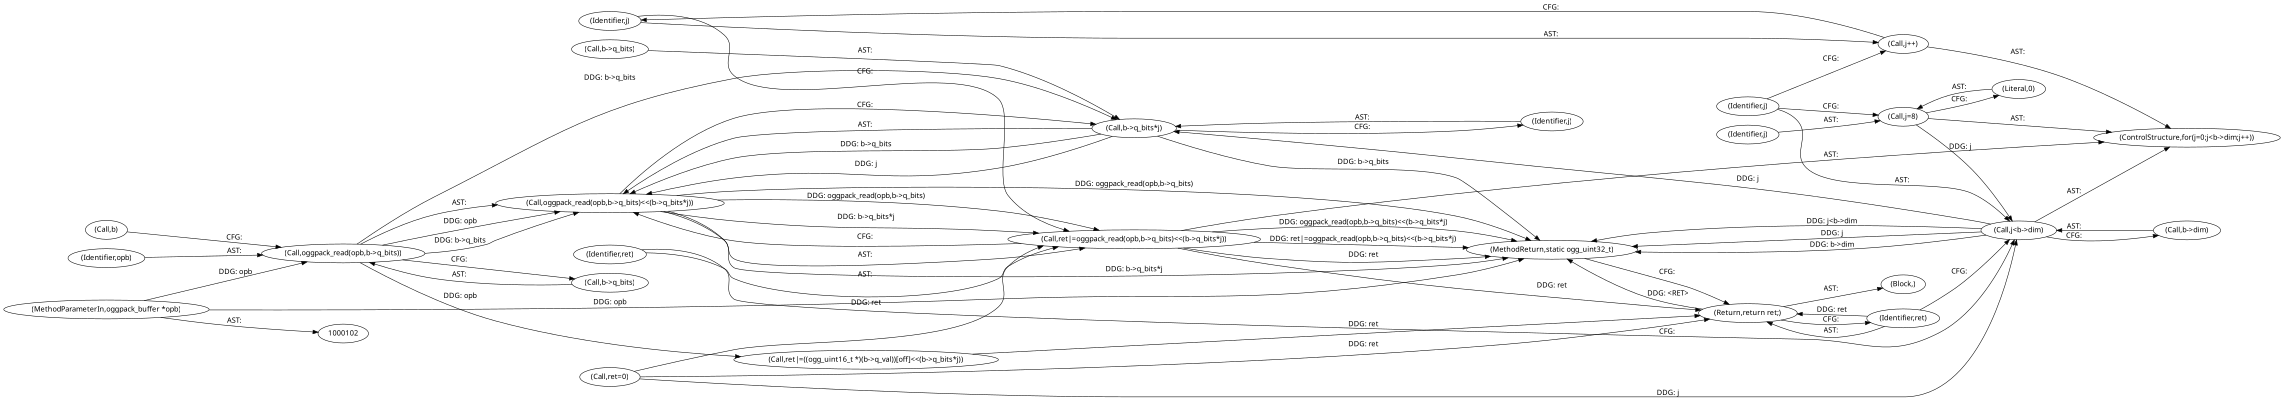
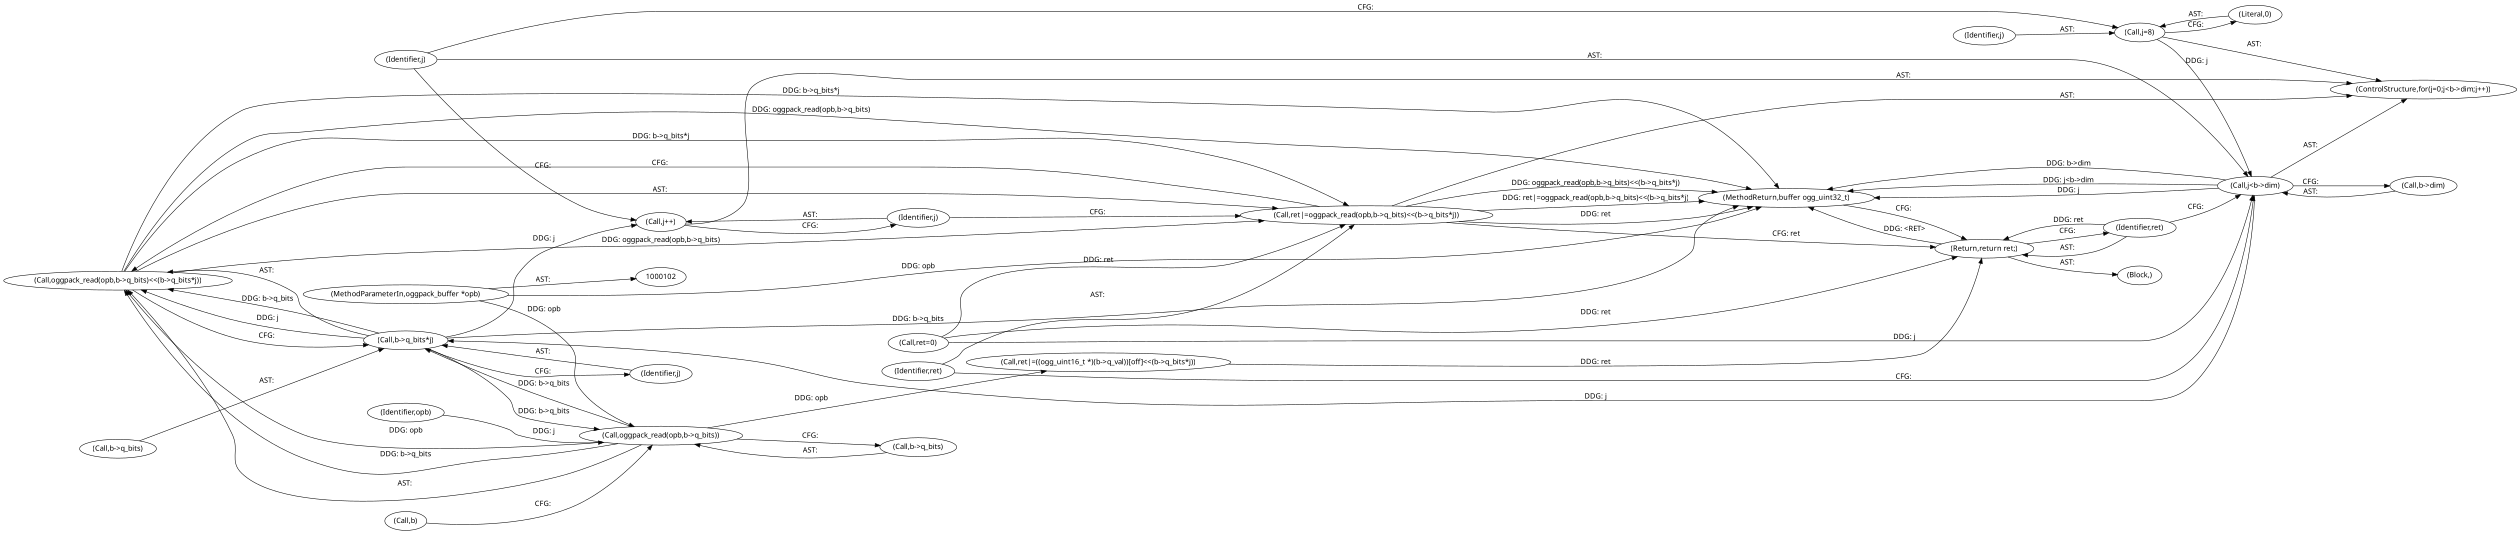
  digraph {
    fontname="Noto Sans"
    rankdir=LR
    node [fontname="Noto Sans"]
    edge [fontname="Noto Sans"]
    n1 [label="(Call,oggpack_read(opb,b->q_bits)<<(b->q_bits*j))"]
    n2 [label="(Call,b->q_bits*j)"]
    n3 [label="(Call,ret|=oggpack_read(opb,b->q_bits)<<(b->q_bits*j))"]
-   n4 [label="(MethodReturn,static ogg_uint32_t)"]
+   n4 [label="(MethodReturn,buffer ogg_uint32_t)"]
    n5 [label="(Call,oggpack_read(opb,b->q_bits))"]
    n6 [label="(Call,j++)"]
    n7 [label="(Identifier,j)"]
    n8 [label="(ControlStructure,for(j=0;j<b->dim;j++))"]
    n9 [label="(Return,return ret;)"]
    n10 [label="(Call,b->q_bits)"]
    n11 [label="(Call,ret|=((ogg_uint16_t *)(b->q_val))[off]<<(b->q_bits*j))"]
    n12 [label="(MethodParameterIn,oggpack_buffer *opb)"]
    1000102
    n14 [label="(Identifier,j)"]
    n15 [label="(Call,j<b->dim)"]
    n16 [label="(Call,b->dim)"]
    n17 [label="(Call,j=8)"]
    n18 [label="(Literal,0)"]
    n19 [label="(Identifier,ret)"]
    n20 [label="(Block,)"]
    n21 [label="(Identifier,j)"]
    n22 [label="(Call,ret=0)"]
    n23 [label="(Identifier,ret)"]
    n24 [label="(Identifier,j)"]
    n25 [label="(Call,b)"]
    n26 [label="(Identifier,opb)"]
    n27 [label="(Call,b->q_bits)"]
    n1 -> n2 [label="CFG: "]
    n1 -> n3 [label="AST: "]
    n1 -> n3 [label="DDG: oggpack_read(opb,b->q_bits)"]
    n1 -> n3 [label="DDG: b->q_bits*j"]
    n1 -> n4 [label="DDG: b->q_bits*j"]
    n1 -> n4 [label="DDG: oggpack_read(opb,b->q_bits)"]
    n2 -> n1 [label="AST: "]
    n2 -> n1 [label="DDG: b->q_bits"]
    n2 -> n1 [label="DDG: j"]
    n2 -> n4 [label="DDG: b->q_bits"]
+   n2 -> n5 [label="DDG: b->q_bits"]
+   n2 -> n6 [label="DDG: j"]
    n2 -> n7 [label="CFG: "]
    n3 -> n1 [label="CFG: "]
    n3 -> n4 [label="DDG: ret"]
    n3 -> n4 [label="DDG: oggpack_read(opb,b->q_bits)<<(b->q_bits*j)"]
    n3 -> n4 [label="DDG: ret|=oggpack_read(opb,b->q_bits)<<(b->q_bits*j)"]
    n3 -> n8 [label="AST: "]
-   n3 -> n9 [label="DDG: ret"]
+   n3 -> n9 [label="CFG: ret"]
    n4 -> n9 [label="CFG: "]
    n5 -> n1 [label="AST: "]
    n5 -> n1 [label="DDG: opb"]
    n5 -> n1 [label="DDG: b->q_bits"]
    n5 -> n2 [label="DDG: b->q_bits"]
    n5 -> n10 [label="CFG: "]
    n5 -> n11 [label="DDG: opb"]
    n6 -> n8 [label="AST: "]
    n6 -> n14 [label="CFG: "]
    n7 -> n2 [label="AST: "]
    n9 -> n4 [label="DDG: <RET>"]
    n9 -> n19 [label="CFG: "]
    n9 -> n20 [label="AST: "]
    n10 -> n5 [label="AST: "]
    n11 -> n9 [label="DDG: ret"]
    n12 -> n4 [label="DDG: opb"]
    n12 -> n5 [label="DDG: opb"]
    n12 -> 1000102 [label="AST: "]
    n14 -> n3 [label="CFG: "]
    n14 -> n6 [label="AST: "]
    n15 -> n2 [label="DDG: j"]
    n15 -> n4 [label="DDG: j<b->dim"]
    n15 -> n4 [label="DDG: j"]
    n15 -> n4 [label="DDG: b->dim"]
    n15 -> n8 [label="AST: "]
    n15 -> n16 [label="CFG: "]
    n16 -> n15 [label="AST: "]
    n17 -> n8 [label="AST: "]
    n17 -> n15 [label="DDG: j"]
    n17 -> n18 [label="CFG: "]
    n18 -> n17 [label="AST: "]
    n19 -> n9 [label="AST: "]
    n19 -> n9 [label="DDG: ret"]
    n19 -> n15 [label="CFG: "]
    n21 -> n6 [label="CFG: "]
    n21 -> n15 [label="AST: "]
    n21 -> n17 [label="CFG: "]
    n22 -> n3 [label="DDG: ret"]
    n22 -> n9 [label="DDG: ret"]
    n22 -> n15 [label="DDG: j"]
    n23 -> n3 [label="AST: "]
    n23 -> n15 [label="CFG: "]
    n24 -> n17 [label="AST: "]
    n25 -> n5 [label="CFG: "]
-   n26 -> n5 [label="AST: "]
+   n26 -> n5 [label="DDG: j"]
    n27 -> n2 [label="AST: "]
  }
